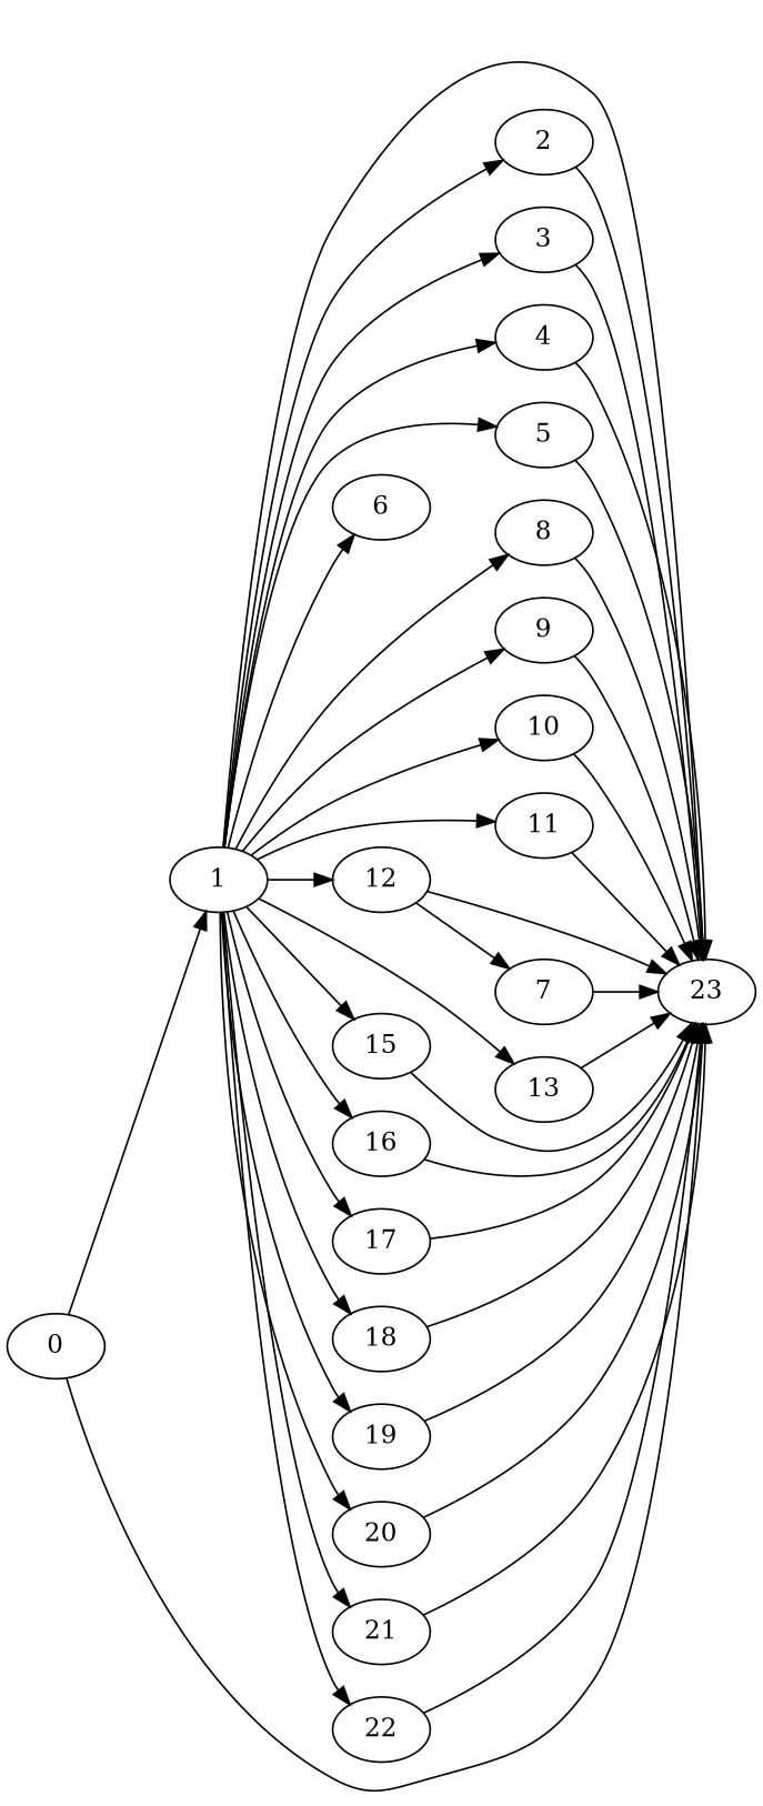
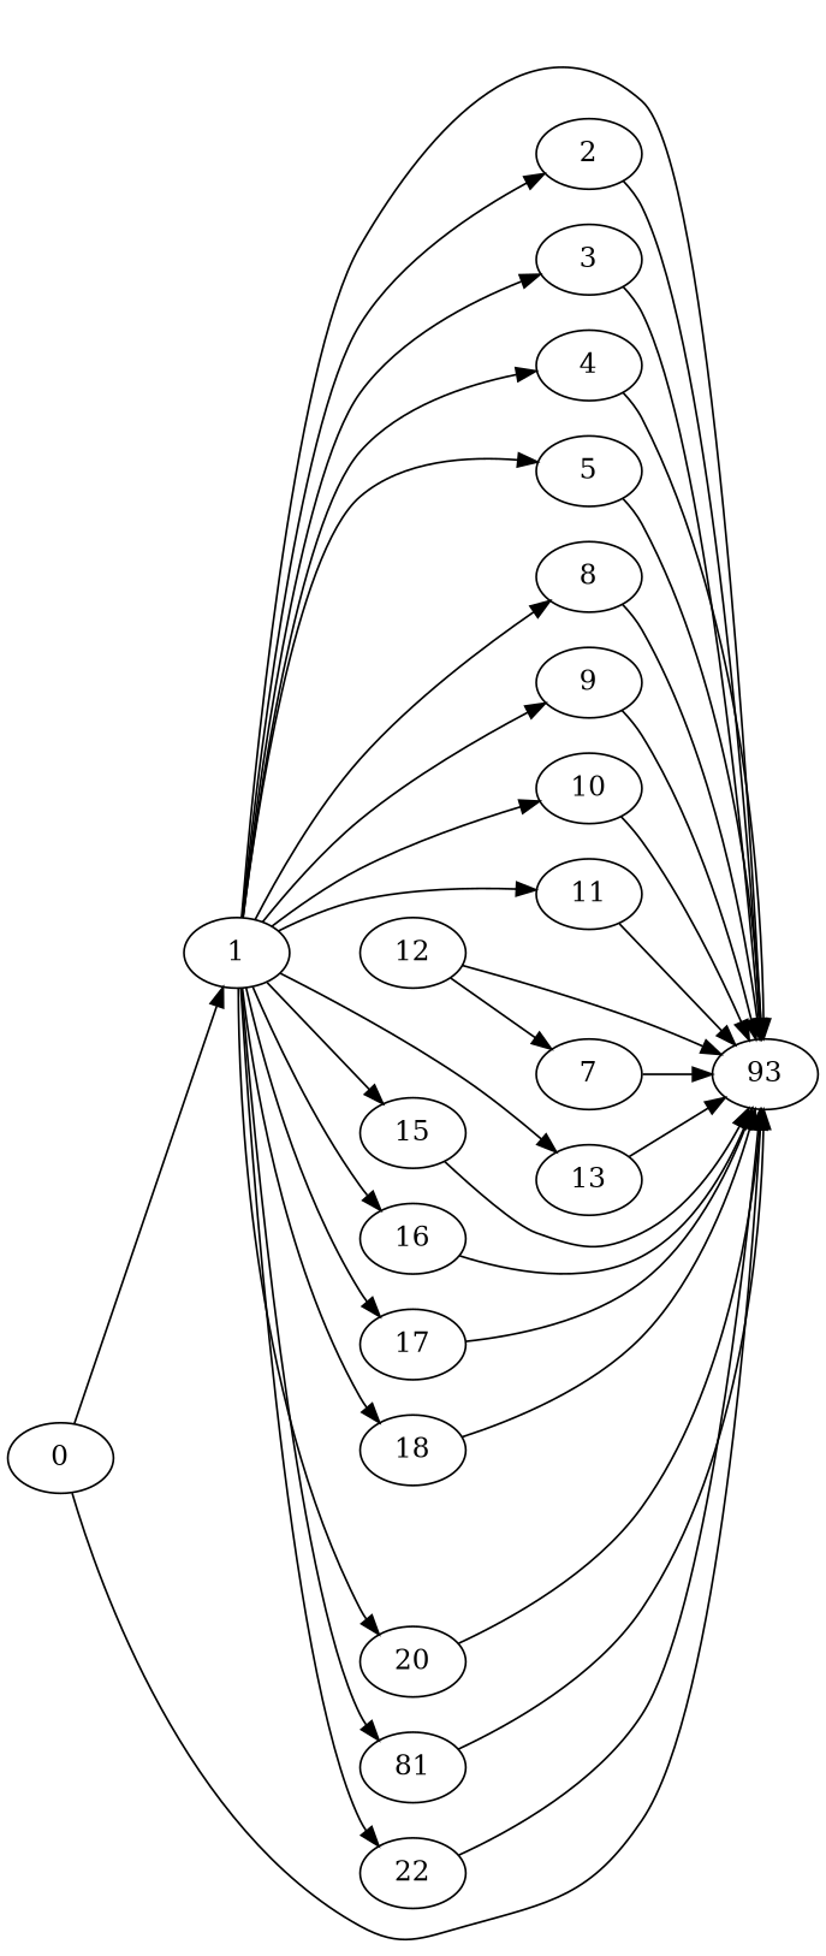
  digraph {
    rankdir=LR
    0
    1
-   23
+   23 [label=93]
    2
    3
    4
    5
-   6
    8
    9
    10
    11
    12
    13
    15
    16
    17
    18
-   19
    20
-   21
+   21 [label=81]
    22
    7
    0 -> 1
    0 -> 23
    1 -> 23
    1 -> 2
    1 -> 3
    1 -> 4
    1 -> 5
-   1 -> 6
    1 -> 8
    1 -> 9
    1 -> 10
    1 -> 11
-   1 -> 12
    1 -> 13
    1 -> 15
    1 -> 16
    1 -> 17
    1 -> 18
-   1 -> 19
    1 -> 20
    1 -> 21
    1 -> 22
    2 -> 23
    3 -> 23
    4 -> 23
    5 -> 23
    8 -> 23
    9 -> 23
    10 -> 23
    11 -> 23
    12 -> 23
    12 -> 7
    13 -> 23
    15 -> 23
    16 -> 23
    17 -> 23
    18 -> 23
-   19 -> 23
    20 -> 23
    21 -> 23
    22 -> 23
    7 -> 23
  }
